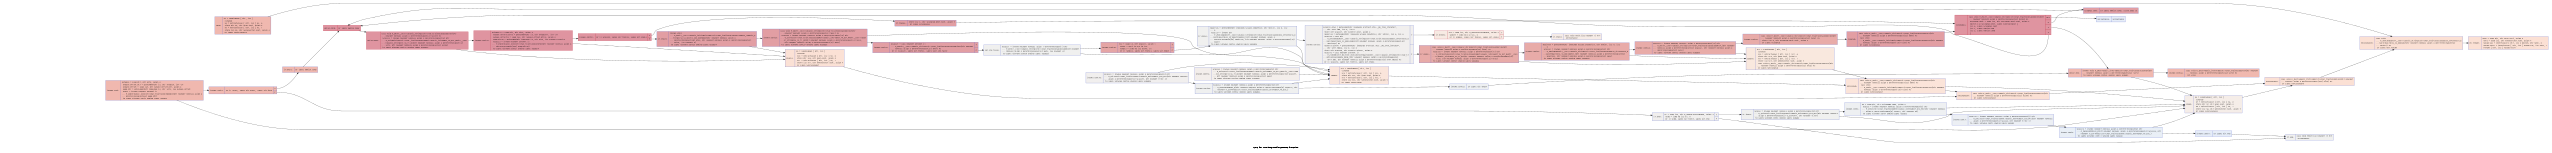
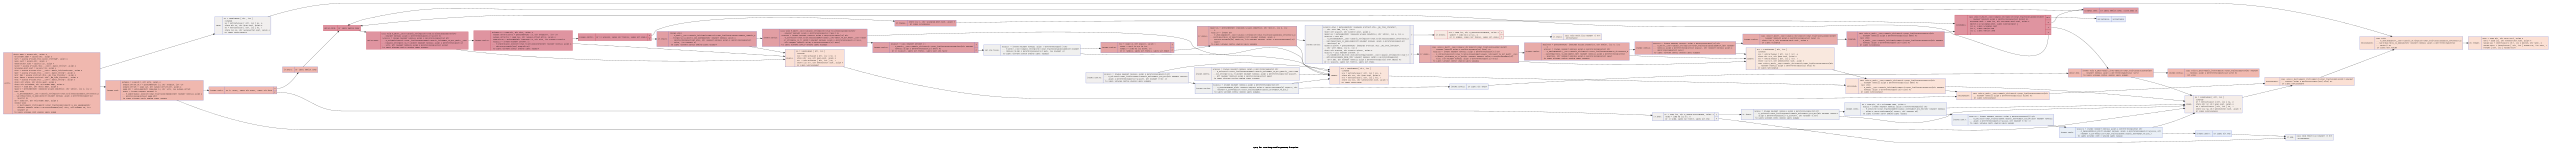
  digraph {
    label="CFG for '_ZN9InputFileC2EPKc' function"
    rankdir=LR
    node [color="#3d50c3ff" fillcolor="#dc5d4a70" fontname=Courier shape=record style=filled]
+   n1 [label="{entry:\l|  %this.addr = alloca ptr, align 8\l  %filename.addr = alloca ptr, align 8\l  %ifs = alloca %\"class.std::basic_ifstream\", align 8\l  %exn.slot = alloca ptr, align 8\l  %ehselector.slot = alloca i32, align 4\l  %line = alloca %\"class.std::__cxx11::basic_string\", align 8\l  %cleanup.dest.slot = alloca i32, align 4\l  %iss = alloca %\"class.std::__cxx11::basic_istringstream\", align 8\l  %key = alloca %\"class.std::__cxx11::basic_string\", align 8\l  %ref.tmp = alloca %\"struct.std::_Rb_tree_iterator\", align 8\l  %ref.tmp38 = alloca %\"struct.std::_Rb_tree_iterator\", align 8\l  %val = alloca %\"class.std::__cxx11::basic_string\", align 8\l  store ptr %this, ptr %this.addr, align 8\l  store ptr %filename, ptr %filename.addr, align 8\l  %this1 = load ptr, ptr %this.addr, align 8\l  %pairs = getelementptr inbounds %class.InputFile, ptr %this1, i32 0, i32 0\l  call void\l... @_ZNSt3mapINSt7__cxx1112basic_stringIcSt11char_traitsIcESaIcEEES5_St4lessIS5_E\l...SaISt4pairIKS5_S5_EEEC2Ev(ptr noundef nonnull align 8 dereferenceable(48)\l... %pairs) #3\l  %0 = load ptr, ptr %filename.addr, align 8\l  invoke void\l... @_ZNSt14basic_ifstreamIcSt11char_traitsIcEEC1EPKcSt13_Ios_Openmode(ptr\l... noundef nonnull align 8 dereferenceable(256) %ifs, ptr noundef %0, i32\l... noundef 8)\l          to label %invoke.cont unwind label %lpad\l}"]
    n2 [label="{invoke.cont:\l|  %vtable = load ptr, ptr %ifs, align 8\l  %vbase.offset.ptr = getelementptr i8, ptr %vtable, i64 -24\l  %vbase.offset = load i64, ptr %vbase.offset.ptr, align 8\l  %add.ptr = getelementptr inbounds i8, ptr %ifs, i64 %vbase.offset\l  %call = invoke noundef zeroext i1\l... @_ZNKSt9basic_iosIcSt11char_traitsIcEE4goodEv(ptr noundef nonnull align 8\l... dereferenceable(264) %add.ptr)\l          to label %invoke.cont3 unwind label %lpad2\l}"]
-   n3 [label="{lpad:\l|  %3 = landingpad \{ ptr, i32 \}\l          cleanup\l  %4 = extractvalue \{ ptr, i32 \} %3, 0\l  store ptr %4, ptr %exn.slot, align 8\l  %5 = extractvalue \{ ptr, i32 \} %3, 1\l  store i32 %5, ptr %ehselector.slot, align 4\l  br label %ehcleanup70\l}"]
+   n3 [fillcolor="#e0dbd870" label="{lpad:\l|  %3 = landingpad \{ ptr, i32 \}\l          cleanup\l  %4 = extractvalue \{ ptr, i32 \} %3, 0\l  store ptr %4, ptr %exn.slot, align 8\l  %5 = extractvalue \{ ptr, i32 \} %3, 1\l  store i32 %5, ptr %ehselector.slot, align 4\l  br label %ehcleanup70\l}"]
    n4 [label="{invoke.cont3:\l|  br i1 %call, label %if.end13, label %if.then\l|{<s0>T|<s1>F}}"]
    n5 [fillcolor="#e8d6cc70" label="{lpad2:\l|  %6 = landingpad \{ ptr, i32 \}\l          cleanup\l  %7 = extractvalue \{ ptr, i32 \} %6, 0\l  store ptr %7, ptr %exn.slot, align 8\l  %8 = extractvalue \{ ptr, i32 \} %6, 1\l  store i32 %8, ptr %ehselector.slot, align 4\l  br label %ehcleanup69\l}"]
    n6 [fillcolor="#f7b99e70" label="{ehcleanup70:\l|  call void\l... @_ZNSt3mapINSt7__cxx1112basic_stringIcSt11char_traitsIcESaIcEEES5_St4lessIS5_E\l...SaISt4pairIKS5_S5_EEED2Ev(ptr noundef nonnull align 8 dereferenceable(48)\l... %pairs) #3\l  br label %eh.resume\l}"]
    n7 [label="{if.end13:\l|  br label %while.cond\l}"]
    n8 [fillcolor="#e0dbd870" label="{if.then:\l|  %1 = load i32, ptr @_ZN8Parallel4mypeE, align 4\l  %cmp = icmp eq i32 %1, 0\l  br i1 %cmp, label %if.then4, label %if.end\l|{<s0>T|<s1>F}}"]
    n9 [fillcolor="#f7b99e70" label="{ehcleanup69:\l|  call void @_ZNSt14basic_ifstreamIcSt11char_traitsIcEED1Ev(ptr noundef\l... nonnull align 8 dereferenceable(256) %ifs) #3\l  br label %ehcleanup70\l}"]
    n10 [fillcolor="#f7b99e70" label="{eh.resume:\l|  %exn = load ptr, ptr %exn.slot, align 8\l  %sel = load i32, ptr %ehselector.slot, align 4\l  %lpad.val = insertvalue \{ ptr, i32 \} poison, ptr %exn, 0\l  %lpad.val71 = insertvalue \{ ptr, i32 \} %lpad.val, i32 %sel, 1\l  resume \{ ptr, i32 \} %lpad.val71\l}"]
    n11 [color="#b70d28ff" fillcolor="#b70d2870" label="{while.cond:\l|  br label %while.body\l}"]
    n12 [fillcolor="#dedcdb70" label="{if.then4:\l|  %call6 = invoke noundef nonnull align 8 dereferenceable(8) ptr\l... @_ZStlsISt11char_traitsIcEERSt13basic_ostreamIcT_ES5_PKc(ptr noundef nonnull\l... align 8 dereferenceable(8) @_ZSt4cerr, ptr noundef @.str)\l          to label %invoke.cont5 unwind label %lpad2\l}"]
    n13 [fillcolor="#dedcdb70" label="{if.end:\l|  call void @exit(i32 noundef 1) #14\l  unreachable\l}"]
    n14 [color="#b70d28ff" fillcolor="#b70d2870" label="{while.body:\l|  call void @_ZNSt7__cxx1112basic_stringIcSt11char_traitsIcESaIcEEC1Ev(ptr\l... noundef nonnull align 8 dereferenceable(32) %line) #3\l  %call16 = invoke noundef nonnull align 8 dereferenceable(16) ptr\l... @_ZSt7getlineIcSt11char_traitsIcESaIcEERSt13basic_istreamIT_T0_ES7_RNSt7__cxx1\l...112basic_stringIS4_S5_T1_EE(ptr noundef nonnull align 8 dereferenceable(16)\l... %ifs, ptr noundef nonnull align 8 dereferenceable(32) %line)\l          to label %invoke.cont15 unwind label %lpad14\l}"]
    n15 [fillcolor="#d9dce170" label="{invoke.cont5:\l|  %2 = load ptr, ptr %filename.addr, align 8\l  %call8 = invoke noundef nonnull align 8 dereferenceable(8) ptr\l... @_ZStlsISt11char_traitsIcEERSt13basic_ostreamIcT_ES5_PKc(ptr noundef nonnull\l... align 8 dereferenceable(8) %call6, ptr noundef %2)\l          to label %invoke.cont7 unwind label %lpad2\l}"]
    n16 [fillcolor="#d4dbe670" label="{invoke.cont7:\l|  %call10 = invoke noundef nonnull align 8 dereferenceable(8) ptr\l... @_ZStlsISt11char_traitsIcEERSt13basic_ostreamIcT_ES5_PKc(ptr noundef nonnull\l... align 8 dereferenceable(8) %call8, ptr noundef @.str.1)\l          to label %invoke.cont9 unwind label %lpad2\l}"]
    n17 [fillcolor="#cedaeb70" label="{invoke.cont9:\l|  %call12 = invoke noundef nonnull align 8 dereferenceable(8) ptr\l... @_ZNSolsEPFRSoS_E(ptr noundef nonnull align 8 dereferenceable(8) %call10, ptr\l... noundef @_ZSt4endlIcSt11char_traitsIcEERSt13basic_ostreamIT_T0_ES6_)\l          to label %invoke.cont11 unwind label %lpad2\l}"]
    n18 [fillcolor="#c7d7f070" label="{invoke.cont11:\l|  br label %if.end\l}"]
    n19 [color="#b70d28ff" fillcolor="#b70d2870" label="{invoke.cont15:\l|  %vtable17 = load ptr, ptr %ifs, align 8\l  %vbase.offset.ptr18 = getelementptr i8, ptr %vtable17, i64 -24\l  %vbase.offset19 = load i64, ptr %vbase.offset.ptr18, align 8\l  %add.ptr20 = getelementptr inbounds i8, ptr %ifs, i64 %vbase.offset19\l  %call22 = invoke noundef zeroext i1\l... @_ZNKSt9basic_iosIcSt11char_traitsIcEE3eofEv(ptr noundef nonnull align 8\l... dereferenceable(264) %add.ptr20)\l          to label %invoke.cont21 unwind label %lpad14\l}"]
    n20 [fillcolor="#f7bca170" label="{lpad14:\l|  %9 = landingpad \{ ptr, i32 \}\l          cleanup\l  %10 = extractvalue \{ ptr, i32 \} %9, 0\l  store ptr %10, ptr %exn.slot, align 8\l  %11 = extractvalue \{ ptr, i32 \} %9, 1\l  store i32 %11, ptr %ehselector.slot, align 4\l  br label %ehcleanup67\l}"]
    n21 [color="#b70d28ff" fillcolor="#b70d2870" label="{invoke.cont21:\l|  br i1 %call22, label %if.then23, label %if.end24\l|{<s0>T|<s1>F}}"]
    n22 [fillcolor="#f7b99e70" label="{ehcleanup67:\l|  call void @_ZNSt7__cxx1112basic_stringIcSt11char_traitsIcESaIcEED1Ev(ptr\l... noundef nonnull align 8 dereferenceable(32) %line) #3\l  br label %ehcleanup69\l}"]
    n23 [fillcolor="#be242e70" label="{if.then23:\l|  store i32 3, ptr %cleanup.dest.slot, align 4\l  br label %cleanup66\l}"]
    n24 [fillcolor="#be242e70" label="{if.end24:\l|  invoke void\l... @_ZNSt7__cxx1119basic_istringstreamIcSt11char_traitsIcESaIcEEC1ERKNS_12basic_s\l...tringIcS2_S3_EESt13_Ios_Openmode(ptr noundef nonnull align 8\l... dereferenceable(120) %iss, ptr noundef nonnull align 8 dereferenceable(32)\l... %line, i32 noundef 8)\l          to label %invoke.cont25 unwind label %lpad14\l}"]
    n25 [color="#b70d28ff" fillcolor="#b70d2870" label="{cleanup66:\l|  call void @_ZNSt7__cxx1112basic_stringIcSt11char_traitsIcESaIcEED1Ev(ptr\l... noundef nonnull align 8 dereferenceable(32) %line) #3\l  %cleanup.dest = load i32, ptr %cleanup.dest.slot, align 4\l  switch i32 %cleanup.dest, label %unreachable [\l    i32 0, label %cleanup.cont\l    i32 3, label %while.end\l    i32 2, label %while.cond\l  ]\l|{<s0>def|<s1>0|<s2>3|<s3>2}}"]
    n26 [fillcolor="#be242e70" label="{invoke.cont25:\l|  call void @_ZNSt7__cxx1112basic_stringIcSt11char_traitsIcESaIcEEC1Ev(ptr\l... noundef nonnull align 8 dereferenceable(32) %key) #3\l  %call28 = invoke noundef nonnull align 8 dereferenceable(16) ptr\l... @_ZStrsIcSt11char_traitsIcESaIcEERSt13basic_istreamIT_T0_ES7_RNSt7__cxx1112bas\l...ic_stringIS4_S5_T1_EE(ptr noundef nonnull align 8 dereferenceable(16) %iss,\l... ptr noundef nonnull align 8 dereferenceable(32) %key)\l          to label %invoke.cont27 unwind label %lpad26\l}"]
    n27 [fillcolor="#c7d7f070" label="{unreachable:\l|  unreachable\l}"]
    n28 [fillcolor="#be242e70" label="{cleanup.cont:\l|  br label %while.cond, !llvm.loop !6\l}"]
    n29 [label="{while.end:\l|  invoke void @_ZNSt14basic_ifstreamIcSt11char_traitsIcEE5closeEv(ptr\l... noundef nonnull align 8 dereferenceable(256) %ifs)\l          to label %invoke.cont68 unwind label %lpad2\l}"]
    n30 [fillcolor="#be242e70" label="{invoke.cont27:\l|  %call29 = call noundef zeroext i1\l... @_ZNKSt7__cxx1112basic_stringIcSt11char_traitsIcESaIcEE5emptyEv(ptr noundef\l... nonnull align 8 dereferenceable(32) %key) #3\l  br i1 %call29, label %if.then33, label %lor.lhs.false\l|{<s0>T|<s1>F}}"]
    n31 [fillcolor="#f4c5ad70" label="{lpad26:\l|  %13 = landingpad \{ ptr, i32 \}\l          cleanup\l  %14 = extractvalue \{ ptr, i32 \} %13, 0\l  store ptr %14, ptr %exn.slot, align 8\l  %15 = extractvalue \{ ptr, i32 \} %13, 1\l  store i32 %15, ptr %ehselector.slot, align 4\l  br label %ehcleanup\l}"]
    n32 [label="{invoke.cont68:\l|  call void @_ZNSt14basic_ifstreamIcSt11char_traitsIcEED1Ev(ptr noundef\l... nonnull align 8 dereferenceable(256) %ifs) #3\l  ret void\l}"]
    n33 [fillcolor="#dedcdb70" label="{lor.lhs.false:\l|  %call31 = invoke noundef nonnull align 1 dereferenceable(1) ptr\l... @_ZNSt7__cxx1112basic_stringIcSt11char_traitsIcESaIcEEixEm(ptr noundef\l... nonnull align 8 dereferenceable(32) %key, i64 noundef 0)\l          to label %invoke.cont30 unwind label %lpad26\l}"]
    n34 [fillcolor="#f5c1a970" label="{ehcleanup:\l|  call void @_ZNSt7__cxx1112basic_stringIcSt11char_traitsIcESaIcEED1Ev(ptr\l... noundef nonnull align 8 dereferenceable(32) %key) #3\l  call void\l... @_ZNSt7__cxx1119basic_istringstreamIcSt11char_traitsIcESaIcEED1Ev(ptr noundef\l... nonnull align 8 dereferenceable(120) %iss) #3\l  br label %ehcleanup67\l}"]
    n35 [fillcolor="#c5333470" label="{invoke.cont30:\l|  %12 = load i8, ptr %call31, align 1\l  %conv = sext i8 %12 to i32\l  %cmp32 = icmp eq i32 %conv, 35\l  br i1 %cmp32, label %if.then33, label %if.end34\l|{<s0>T|<s1>F}}"]
    n36 [fillcolor="#be242e70" label="{cleanup:\l|  call void @_ZNSt7__cxx1112basic_stringIcSt11char_traitsIcESaIcEED1Ev(ptr\l... noundef nonnull align 8 dereferenceable(32) %key) #3\l  call void\l... @_ZNSt7__cxx1119basic_istringstreamIcSt11char_traitsIcESaIcEED1Ev(ptr noundef\l... nonnull align 8 dereferenceable(120) %iss) #3\l  br label %cleanup66\l}"]
-   n37 [fillcolor="#dedcdb70" label="{if.end34:\l|  %pairs35 = getelementptr inbounds %class.InputFile, ptr %this1, i32 0, i32\l... 0\l  %call37 = invoke ptr\l... @_ZNSt3mapINSt7__cxx1112basic_stringIcSt11char_traitsIcESaIcEEES5_St4lessIS5_E\l...SaISt4pairIKS5_S5_EEE4findERS9_(ptr noundef nonnull align 8\l... dereferenceable(48) %pairs35, ptr noundef nonnull align 8 dereferenceable(32)\l... %key)\l          to label %invoke.cont36 unwind label %lpad26\l}"]
+   n37 [fillcolor="#cc403a70" label="{if.end34:\l|  %pairs35 = getelementptr inbounds %class.InputFile, ptr %this1, i32 0, i32\l... 0\l  %call37 = invoke ptr\l... @_ZNSt3mapINSt7__cxx1112basic_stringIcSt11char_traitsIcESaIcEEES5_St4lessIS5_E\l...SaISt4pairIKS5_S5_EEE4findERS9_(ptr noundef nonnull align 8\l... dereferenceable(48) %pairs35, ptr noundef nonnull align 8 dereferenceable(32)\l... %key)\l          to label %invoke.cont36 unwind label %lpad26\l}"]
    n38 [fillcolor="#e0dbd870" label="{invoke.cont36:\l|  %coerce.dive = getelementptr inbounds %\"struct.std::_Rb_tree_iterator\",\l... ptr %ref.tmp, i32 0, i32 0\l  store ptr %call37, ptr %coerce.dive, align 8\l  %pairs39 = getelementptr inbounds %class.InputFile, ptr %this1, i32 0, i32 0\l  %call40 = call ptr\l... @_ZNSt3mapINSt7__cxx1112basic_stringIcSt11char_traitsIcESaIcEEES5_St4lessIS5_E\l...SaISt4pairIKS5_S5_EEE3endEv(ptr noundef nonnull align 8 dereferenceable(48)\l... %pairs39) #3\l  %coerce.dive41 = getelementptr inbounds %\"struct.std::_Rb_tree_iterator\",\l... ptr %ref.tmp38, i32 0, i32 0\l  store ptr %call40, ptr %coerce.dive41, align 8\l  %call42 = call noundef zeroext i1\l... @_ZStneRKSt17_Rb_tree_iteratorISt4pairIKNSt7__cxx1112basic_stringIcSt11char_tr\l...aitsIcESaIcEEES6_EESB_(ptr noundef nonnull align 8 dereferenceable(8)\l... %ref.tmp, ptr noundef nonnull align 8 dereferenceable(8) %ref.tmp38) #3\l  br i1 %call42, label %if.then43, label %if.end55\l|{<s0>T|<s1>F}}"]
    n39 [color="#b70d28ff" fillcolor="#eed0c070" label="{if.then43:\l|  %16 = load i32, ptr @_ZN8Parallel4mypeE, align 4\l  %cmp44 = icmp eq i32 %16, 0\l  br i1 %cmp44, label %if.then45, label %if.end54\l|{<s0>T|<s1>F}}"]
    n40 [fillcolor="#cc403a70" label="{if.end55:\l|  call void @_ZNSt7__cxx1112basic_stringIcSt11char_traitsIcESaIcEEC1Ev(ptr\l... noundef nonnull align 8 dereferenceable(32) %val) #3\l  %call58 = invoke noundef nonnull align 8 dereferenceable(16) ptr\l... @_ZSt7getlineIcSt11char_traitsIcESaIcEERSt13basic_istreamIT_T0_ES7_RNSt7__cxx1\l...112basic_stringIS4_S5_T1_EE(ptr noundef nonnull align 8 dereferenceable(16)\l... %iss, ptr noundef nonnull align 8 dereferenceable(32) %val)\l          to label %invoke.cont57 unwind label %lpad56\l}"]
    n41 [fillcolor="#ead5c970" label="{if.end54:\l|  call void @exit(i32 noundef 1) #14\l  unreachable\l}"]
    n42 [fillcolor="#cc403a70" label="{invoke.cont57:\l|  %pairs59 = getelementptr inbounds %class.InputFile, ptr %this1, i32 0, i32\l... 0\l  %call61 = invoke noundef nonnull align 8 dereferenceable(32) ptr\l... @_ZNSt3mapINSt7__cxx1112basic_stringIcSt11char_traitsIcESaIcEEES5_St4lessIS5_E\l...SaISt4pairIKS5_S5_EEEixERS9_(ptr noundef nonnull align 8 dereferenceable(48)\l... %pairs59, ptr noundef nonnull align 8 dereferenceable(32) %key)\l          to label %invoke.cont60 unwind label %lpad56\l}"]
    n43 [fillcolor="#f2cab570" label="{lpad56:\l|  %17 = landingpad \{ ptr, i32 \}\l          cleanup\l  %18 = extractvalue \{ ptr, i32 \} %17, 0\l  store ptr %18, ptr %exn.slot, align 8\l  %19 = extractvalue \{ ptr, i32 \} %17, 1\l  store i32 %19, ptr %ehselector.slot, align 4\l  call void @_ZNSt7__cxx1112basic_stringIcSt11char_traitsIcESaIcEED1Ev(ptr\l... noundef nonnull align 8 dereferenceable(32) %val) #3\l  br label %ehcleanup\l}"]
    n44 [fillcolor="#cc403a70" label="{invoke.cont60:\l|  %call63 = invoke noundef nonnull align 8 dereferenceable(32) ptr\l... @_ZNSt7__cxx1112basic_stringIcSt11char_traitsIcESaIcEEaSERKS4_(ptr noundef\l... nonnull align 8 dereferenceable(32) %call61, ptr noundef nonnull align 8\l... dereferenceable(32) %val)\l          to label %invoke.cont62 unwind label %lpad56\l}"]
    n45 [fillcolor="#e5d8d170" label="{invoke.cont46:\l|  %call49 = invoke noundef nonnull align 8 dereferenceable(8) ptr\l... @_ZStlsIcSt11char_traitsIcESaIcEERSt13basic_ostreamIT_T0_ES7_RKNSt7__cxx1112ba\l...sic_stringIS4_S5_T1_EE(ptr noundef nonnull align 8 dereferenceable(8) %call47,\l... ptr noundef nonnull align 8 dereferenceable(32) %key)\l          to label %invoke.cont48 unwind label %lpad26\l}"]
    n46 [fillcolor="#e0dbd870" label="{invoke.cont48:\l|  %call51 = invoke noundef nonnull align 8 dereferenceable(8) ptr\l... @_ZStlsISt11char_traitsIcEERSt13basic_ostreamIcT_ES5_PKc(ptr noundef nonnull\l... align 8 dereferenceable(8) %call49, ptr noundef @.str.3)\l          to label %invoke.cont50 unwind label %lpad26\l}"]
    n47 [fillcolor="#dbdcde70" label="{invoke.cont50:\l|  %call53 = invoke noundef nonnull align 8 dereferenceable(8) ptr\l... @_ZNSolsEPFRSoS_E(ptr noundef nonnull align 8 dereferenceable(8) %call51, ptr\l... noundef @_ZSt4endlIcSt11char_traitsIcEERSt13basic_ostreamIT_T0_ES6_)\l          to label %invoke.cont52 unwind label %lpad26\l}"]
    n48 [fillcolor="#d9dce170" label="{invoke.cont52:\l|  br label %if.end54\l}"]
    n49 [fillcolor="#cc403a70" label="{invoke.cont62:\l|  call void @_ZNSt7__cxx1112basic_stringIcSt11char_traitsIcESaIcEED1Ev(ptr\l... noundef nonnull align 8 dereferenceable(32) %val) #3\l  store i32 0, ptr %cleanup.dest.slot, align 4\l  br label %cleanup\l}"]
+   n1 -> n2
+   n1 -> n3
    n2 -> n4
    n2 -> n5
    n3 -> n6
    n4 -> n7 [tailport=s0]
    n4 -> n8 [tailport=s1]
    n5 -> n9
    n6 -> n10
    n7 -> n11
    n8 -> n12 [tailport=s0]
    n8 -> n13 [tailport=s1]
    n9 -> n6
    n11 -> n14
    n12 -> n5
    n12 -> n15
    n14 -> n19
    n14 -> n20
    n15 -> n5
    n15 -> n16
    n16 -> n17
    n17 -> n5
    n17 -> n18
    n18 -> n13
    n19 -> n20
    n19 -> n21
    n20 -> n22
    n21 -> n23 [tailport=s0]
    n21 -> n24 [tailport=s1]
    n22 -> n9
    n23 -> n25
    n24 -> n20
    n24 -> n26
    n25 -> n11 [tailport=s3]
    n25 -> n27 [tailport=s0]
    n25 -> n28 [tailport=s1]
    n25 -> n29 [tailport=s2]
    n26 -> n30
    n26 -> n31
    n28 -> n11
    n29 -> n5
    n29 -> n32
    n30 -> n33 [tailport=s1]
    n31 -> n34
    n33 -> n31
    n33 -> n35
    n34 -> n5
    n34 -> n22
    n35 -> n37 [tailport=s1]
    n36 -> n25
    n37 -> n31
    n37 -> n38
    n38 -> n39 [tailport=s0]
    n38 -> n40 [tailport=s1]
    n39 -> n41 [tailport=s1]
    n40 -> n42
    n40 -> n43
    n42 -> n43
    n42 -> n44
    n43 -> n34
    n44 -> n43
    n44 -> n49
    n45 -> n31
    n46 -> n31
    n46 -> n47
    n47 -> n31
    n47 -> n48
    n48 -> n29
    n49 -> n36
  }
